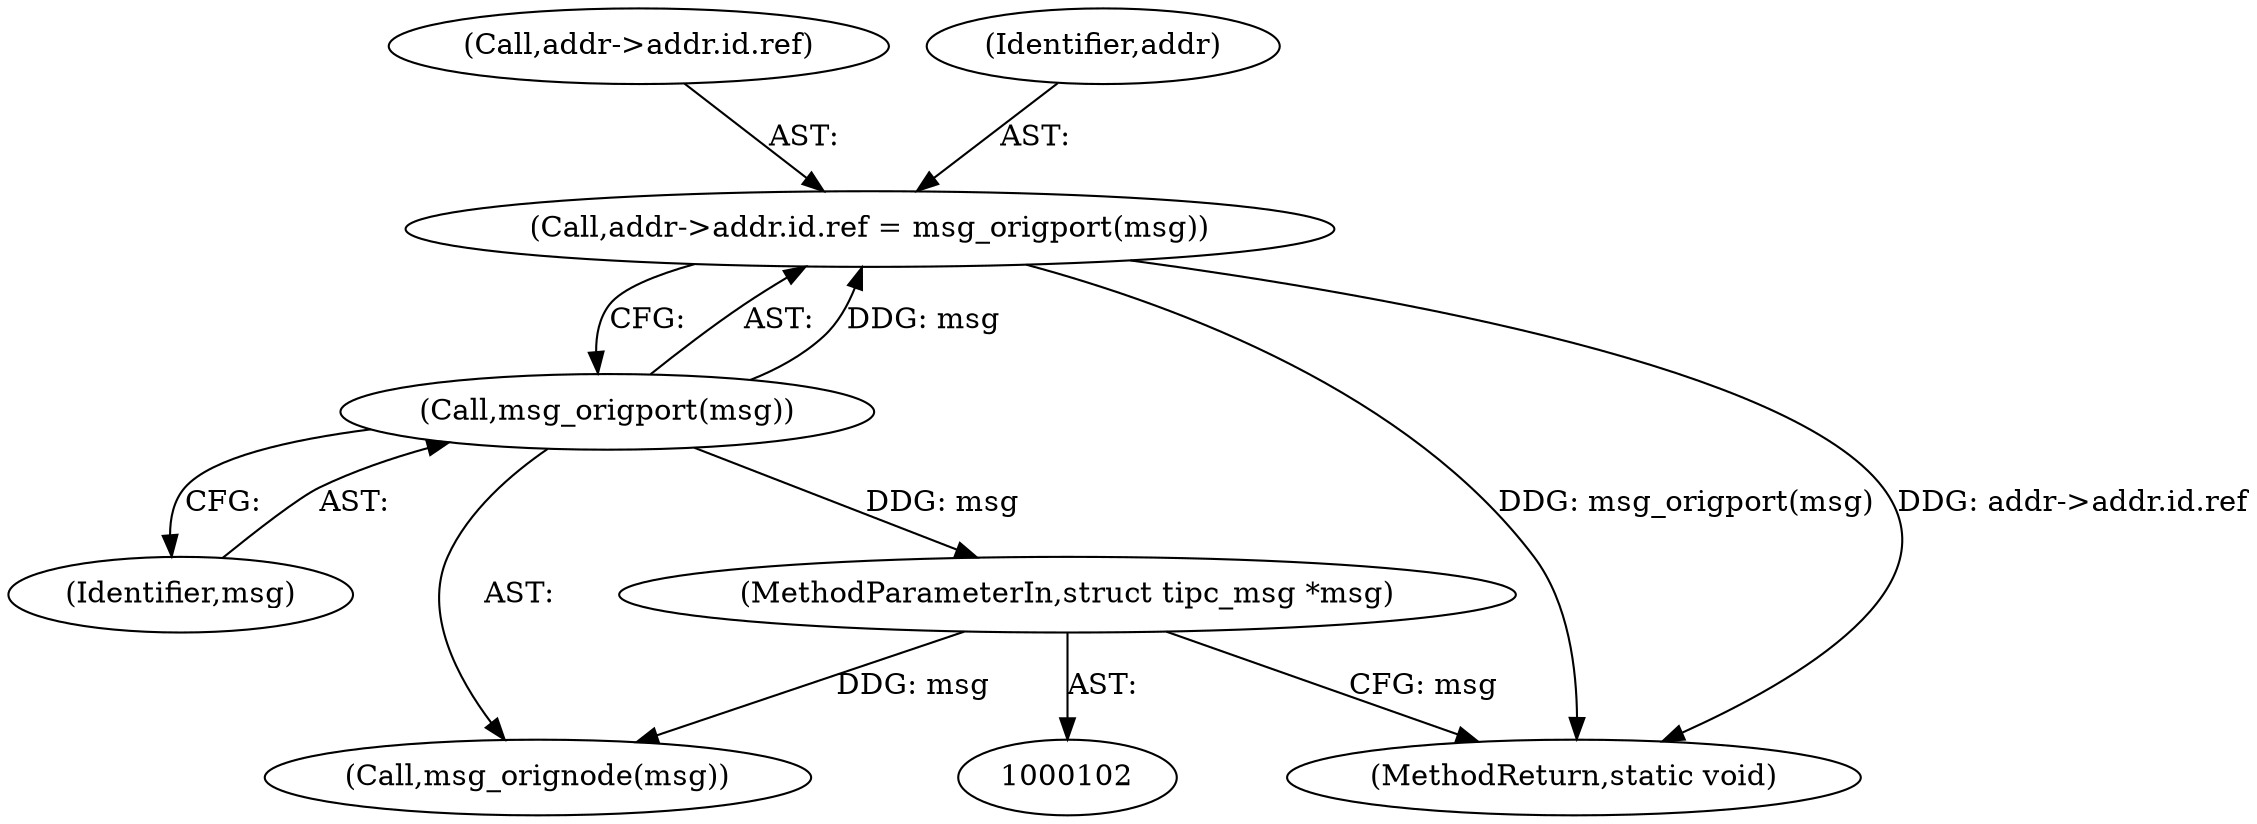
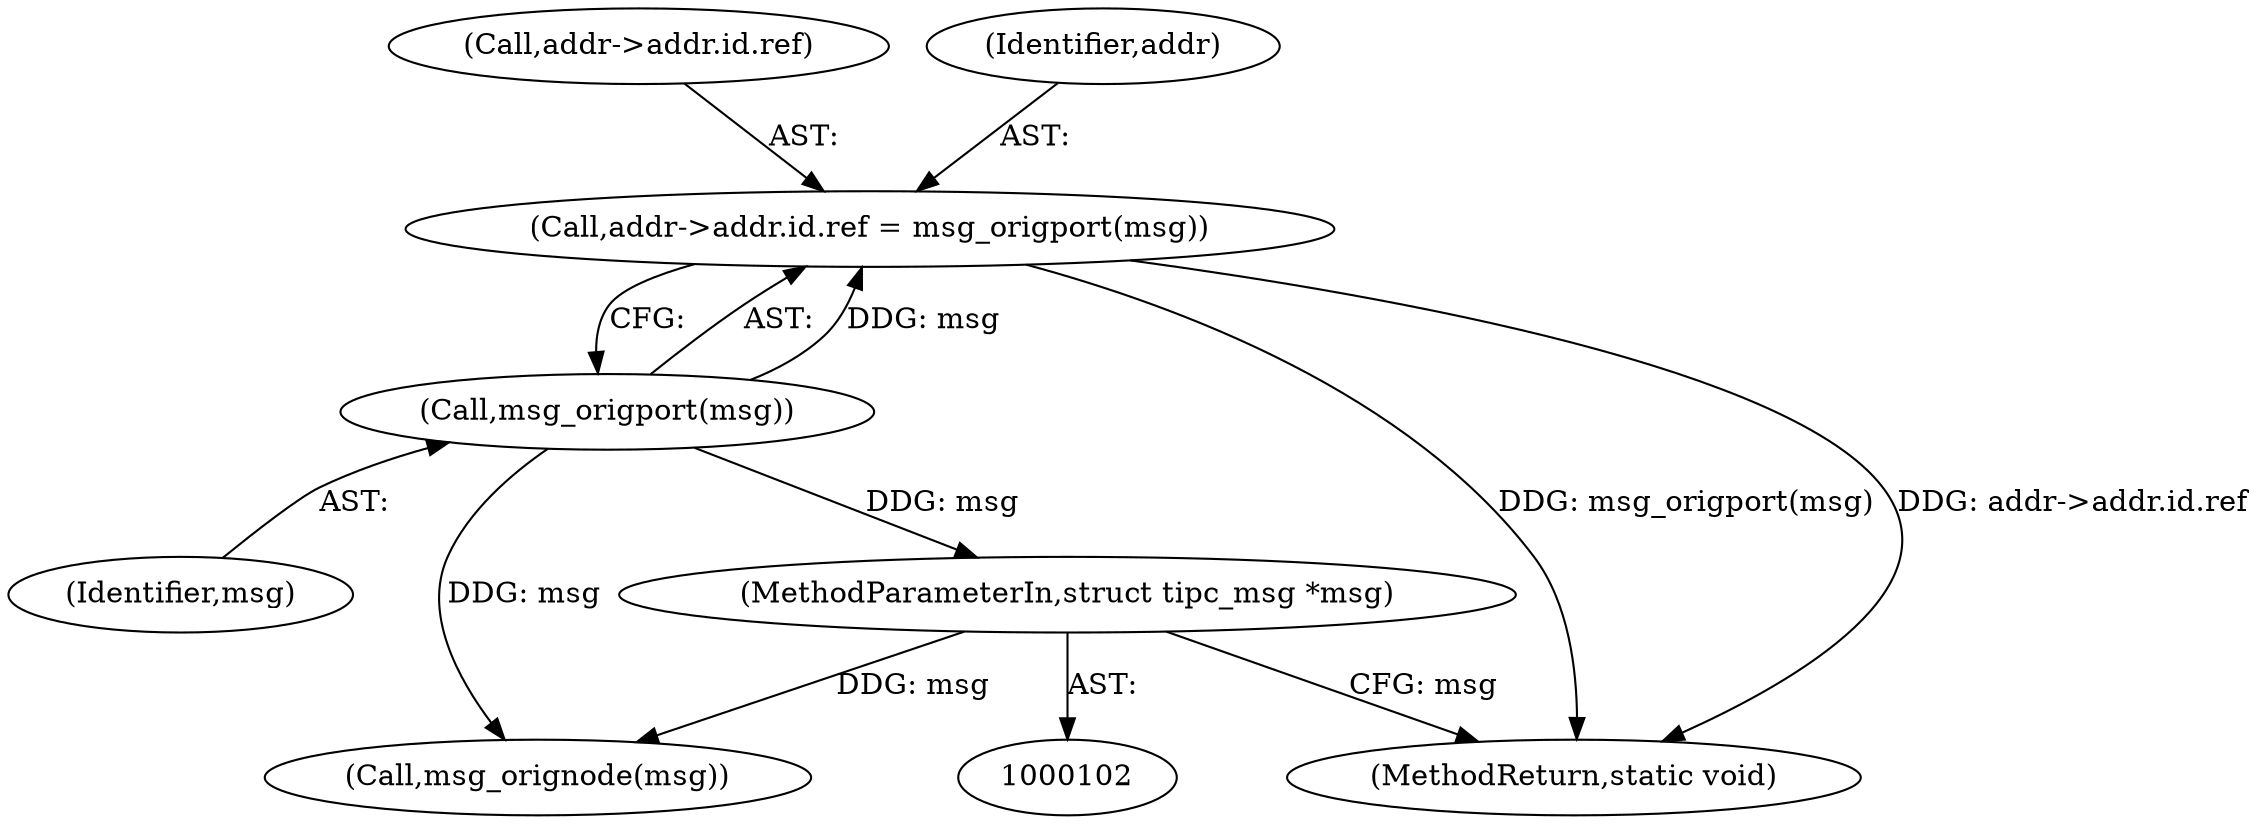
  digraph {
    n1 [label="(Call,addr->addr.id.ref = msg_origport(msg))"]
    n2 [label="(Call,msg_origport(msg))"]
    n3 [label="(MethodReturn,static void)"]
    n4 [label="(Identifier,msg)"]
    n5 [label="(Call,msg_orignode(msg))"]
    n6 [label="(MethodParameterIn,struct tipc_msg *msg)"]
    1000102
    n8 [label="(Call,addr->addr.id.ref)"]
    n9 [label="(Identifier,addr)"]
    n1 -> n2 [label="CFG: "]
    n1 -> n3 [label="DDG: msg_origport(msg)"]
    n1 -> n3 [label="DDG: addr->addr.id.ref"]
    n2 -> n1 [label="AST: "]
    n2 -> n1 [label="DDG: msg"]
-   n2 -> n4 [label="CFG: "]
-   n2 -> n5 [label="AST: "]
+   n2 -> n5 [label="DDG: msg"]
    n2 -> n6 [label="DDG: msg"]
    n4 -> n2 [label="AST: "]
    n6 -> n3 [label="CFG: msg"]
    n6 -> n5 [label="DDG: msg"]
    n6 -> 1000102 [label="AST: "]
    n8 -> n1 [label="AST: "]
    n9 -> n1 [label="AST: "]
  }
